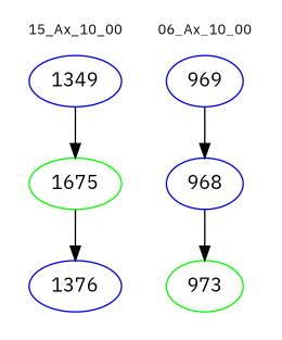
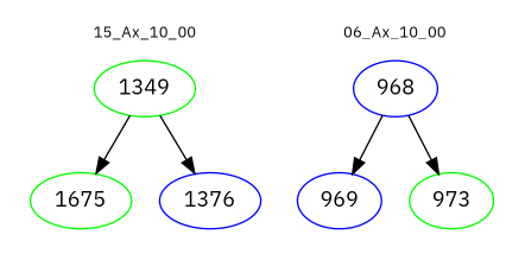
  digraph {
    fontname="IBM Plex Sans"
    node [color=blue fontname="IBM Plex Sans"]
    edge [color=black fontname="IBM Plex Sans"]
-   n1 [label=1349]
+   n1 [color=green label=1349]
    n2 [color=green label=1675]
    n3 [label=1376]
    n4 [label=968]
    n5 [label=969]
    n6 [color=green label=973]
    subgraph cluster_1 {
      color=white
      fontsize=10
      label="15_Ax_10_00"
      n1
      n2
      n3
    }
    subgraph cluster_2 {
      color=white
      fontsize=10
      label="06_Ax_10_00"
      n4
      n5
      n6
    }
    n1 -> n2
-   n2 -> n3
-   n5 -> n4
+   n1 -> n3
+   n4 -> n5
    n4 -> n6
  }
